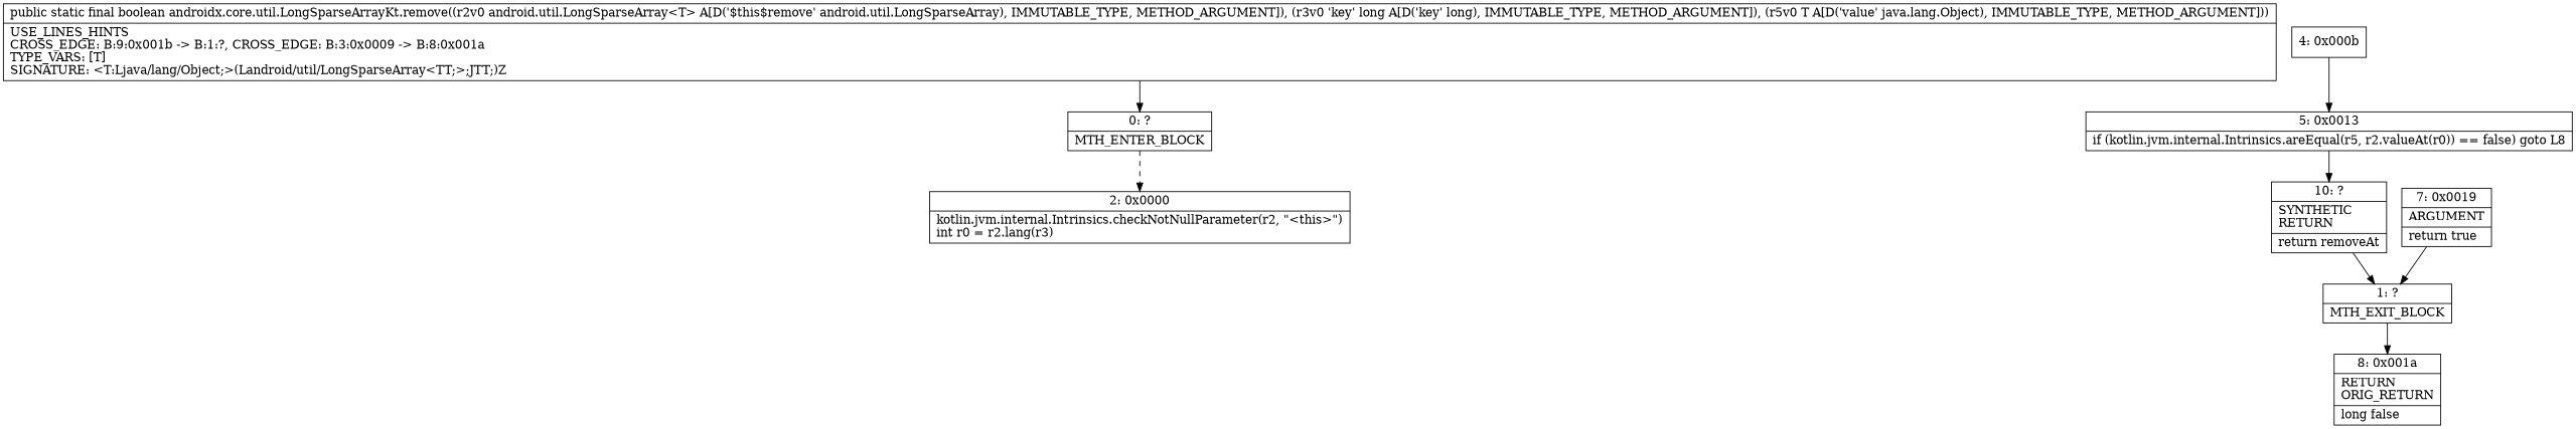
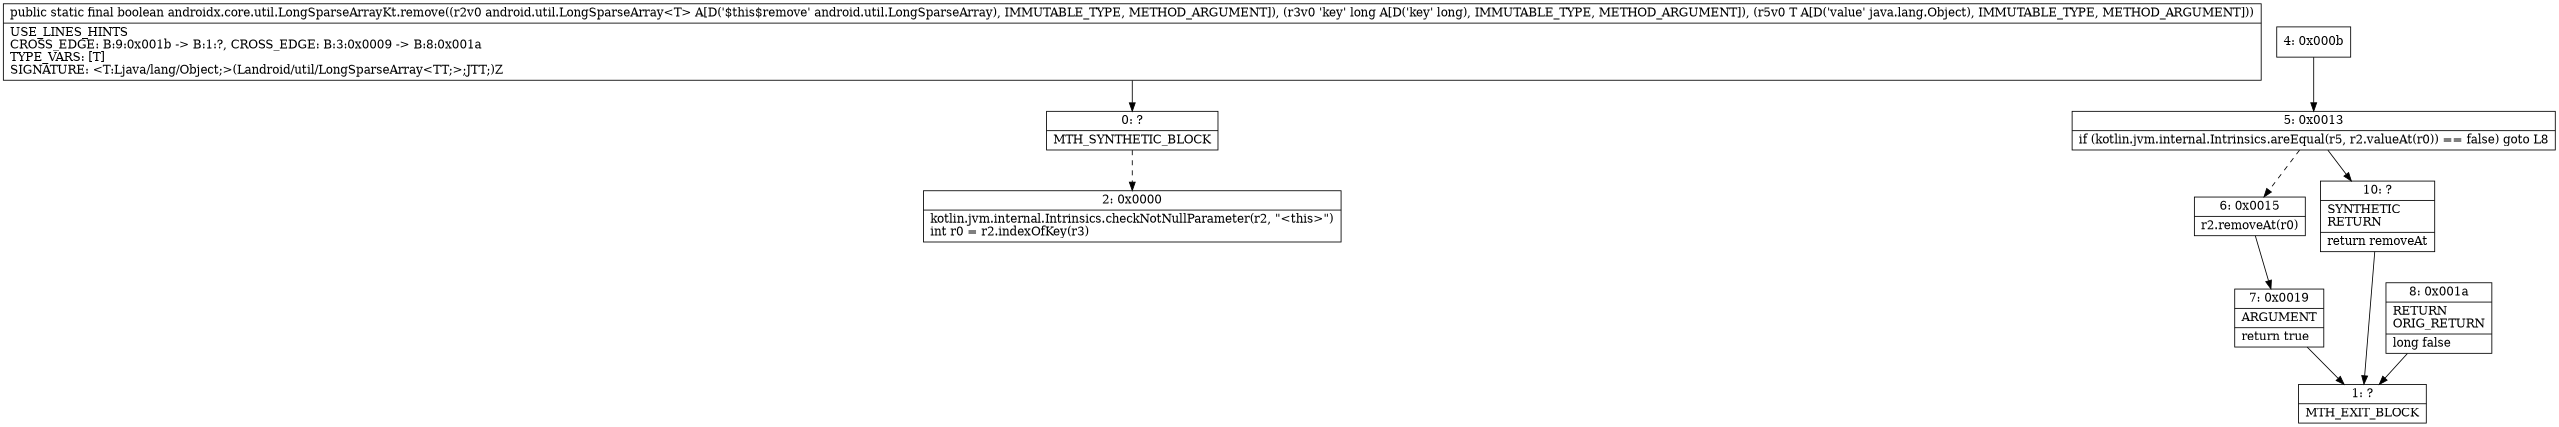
  digraph {
    node [shape=record]
-   n1 [label="{0\:\ ?|MTH_ENTER_BLOCK\l}"]
-   n2 [label="{2\:\ 0x0000|kotlin.jvm.internal.Intrinsics.checkNotNullParameter(r2, \"\<this\>\")\lint r0 = r2.lang(r3)\l}"]
+   n1 [label="{0\:\ ?|MTH_SYNTHETIC_BLOCK\l}"]
+   n2 [label="{2\:\ 0x0000|kotlin.jvm.internal.Intrinsics.checkNotNullParameter(r2, \"\<this\>\")\lint r0 = r2.indexOfKey(r3)\l}"]
    n3 [label="{4\:\ 0x000b}"]
    n4 [label="{5\:\ 0x0013|if (kotlin.jvm.internal.Intrinsics.areEqual(r5, r2.valueAt(r0)) == false) goto L8\l}"]
    n5 [label="{8\:\ 0x001a|RETURN\lORIG_RETURN\l|long false\l}"]
    n6 [label="{1\:\ ?|MTH_EXIT_BLOCK\l}"]
+   n7 [label="{6\:\ 0x0015|r2.removeAt(r0)\l}"]
    n8 [label="{10\:\ ?|SYNTHETIC\lRETURN\l|return removeAt\l}"]
    n9 [label="{7\:\ 0x0019|ARGUMENT\l|return true\l}"]
    n10 [label="{public static final boolean androidx.core.util.LongSparseArrayKt.remove((r2v0 android.util.LongSparseArray\<T\> A[D('$this$remove' android.util.LongSparseArray), IMMUTABLE_TYPE, METHOD_ARGUMENT]), (r3v0 'key' long A[D('key' long), IMMUTABLE_TYPE, METHOD_ARGUMENT]), (r5v0 T A[D('value' java.lang.Object), IMMUTABLE_TYPE, METHOD_ARGUMENT]))  | USE_LINES_HINTS\lCROSS_EDGE: B:9:0x001b \-\> B:1:?, CROSS_EDGE: B:3:0x0009 \-\> B:8:0x001a\lTYPE_VARS: [T]\lSIGNATURE: \<T:Ljava\/lang\/Object;\>(Landroid\/util\/LongSparseArray\<TT;\>;JTT;)Z\l}"]
    n1 -> n2 [style=dashed]
    n3 -> n4
+   n4 -> n7 [style=dashed]
    n4 -> n8
-   n6 -> n5
+   n5 -> n6
+   n7 -> n9
    n8 -> n6
    n9 -> n6
    n10 -> n1
  }
